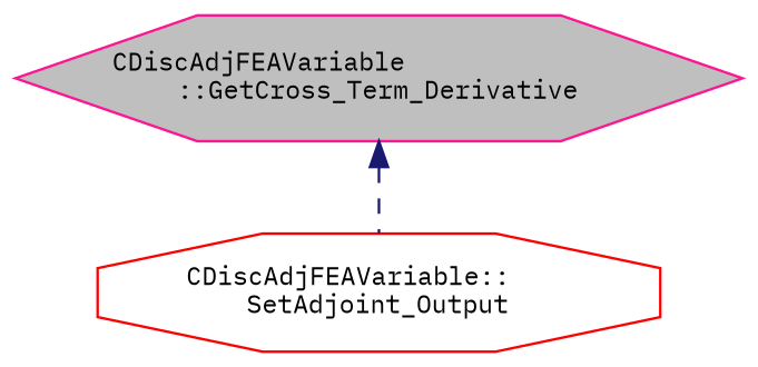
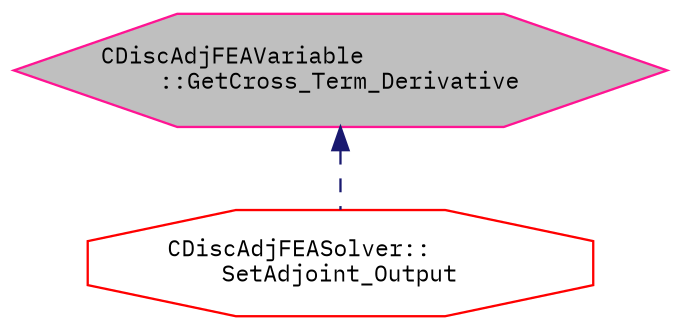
  digraph {
    rankdir=TB
    fontname="IBM Plex Mono"
    node [fontname="IBM Plex Mono" fontsize=10 style=filled]
    n1 [color=deeppink fillcolor=grey75 fontcolor=black height=0.2 label="CDiscAdjFEAVariable\l::GetCross_Term_Derivative" shape=hexagon width=0.4]
-   n2 [color=red fillcolor=white height=0.2 label="CDiscAdjFEAVariable::\lSetAdjoint_Output" shape=octagon width=0.4]
+   n2 [color=red fillcolor=white height=0.2 label="CDiscAdjFEASolver::\lSetAdjoint_Output" shape=octagon width=0.4]
    n1 -> n2 [color=midnightblue dir=back fontname="IBM Plex Mono" fontsize=10 labelfontname=Helvetica labelfontsize=10 style=dashed]
  }
